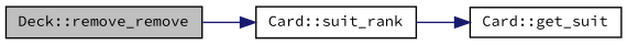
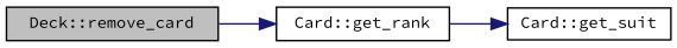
  digraph {
    fontname="Source Code Pro"
    rankdir=LR
    node [color=black fillcolor=white fontname="Source Code Pro" fontsize=10 shape=record style=filled]
    edge [color=midnightblue fontname="Source Code Pro" fontsize=10 labelfontname=Helvetica labelfontsize=10 style=solid]
-   n1 [fillcolor=grey75 fontcolor=black height=0.2 label="Deck::remove_remove" width=0.4]
-   n2 [height=0.2 label="Card::suit_rank" width=0.4]
+   n1 [fillcolor=grey75 fontcolor=black height=0.2 label="Deck::remove_card" width=0.4]
+   n2 [height=0.2 label="Card::get_rank" width=0.4]
    n3 [height=0.2 label="Card::get_suit" width=0.4]
    n1 -> n2
    n2 -> n3
  }
